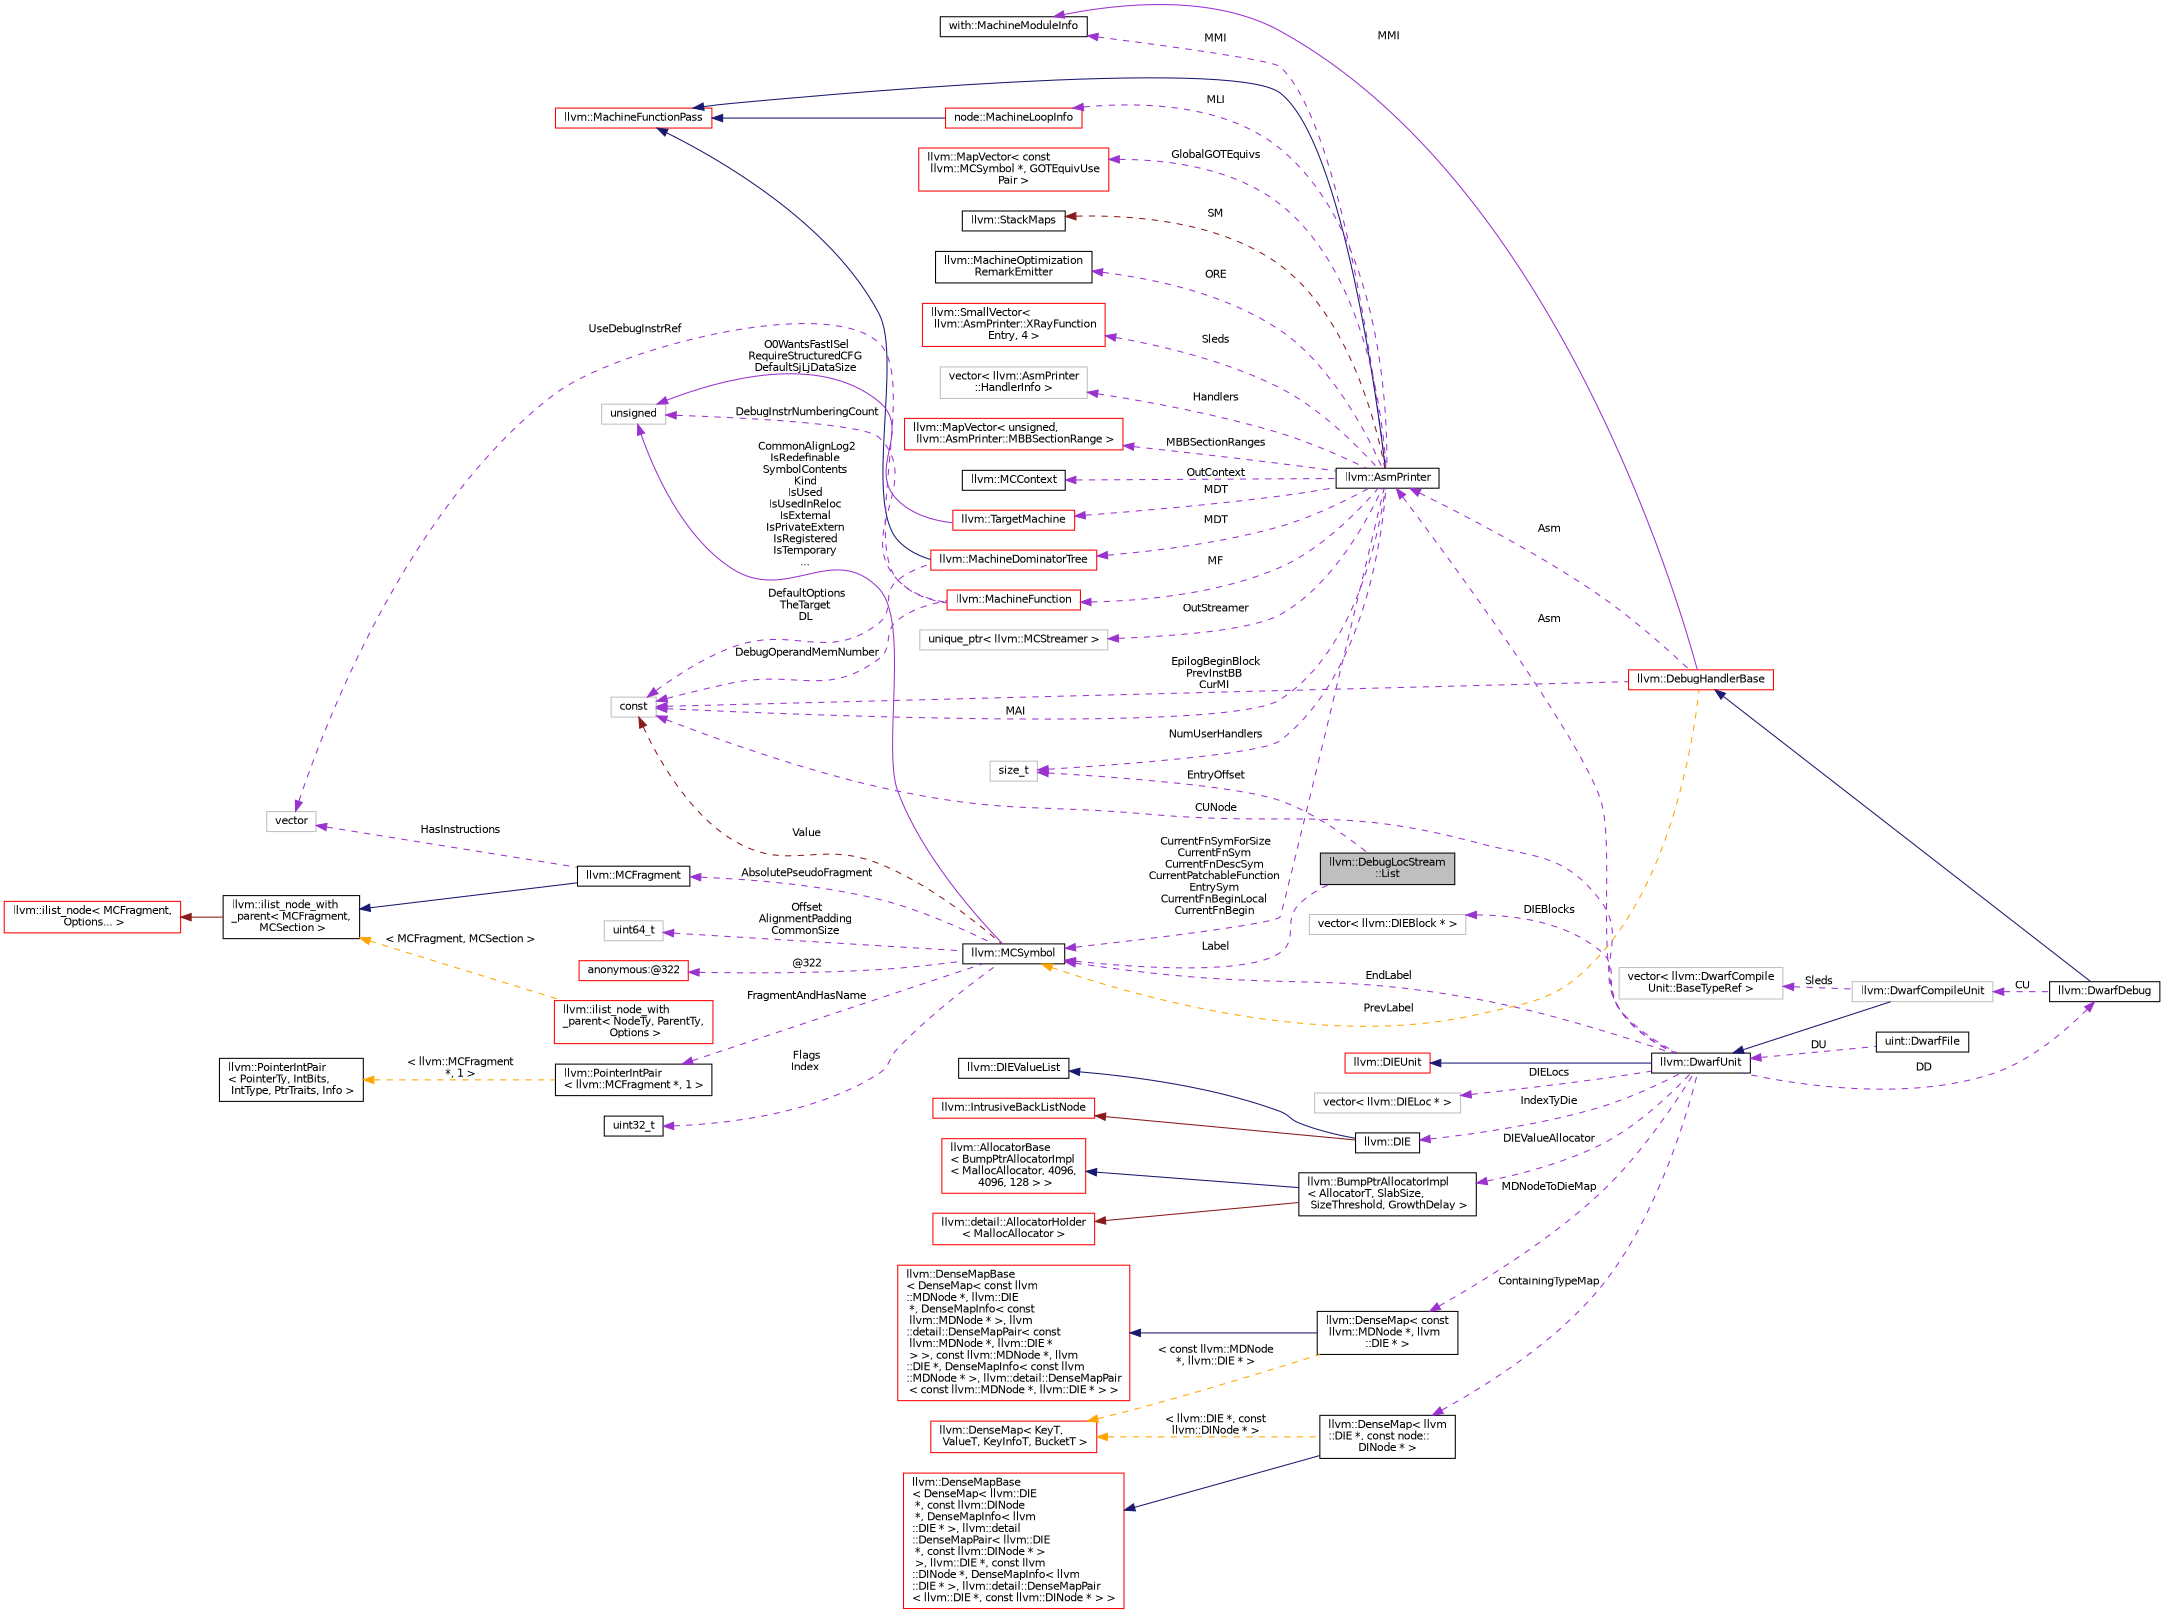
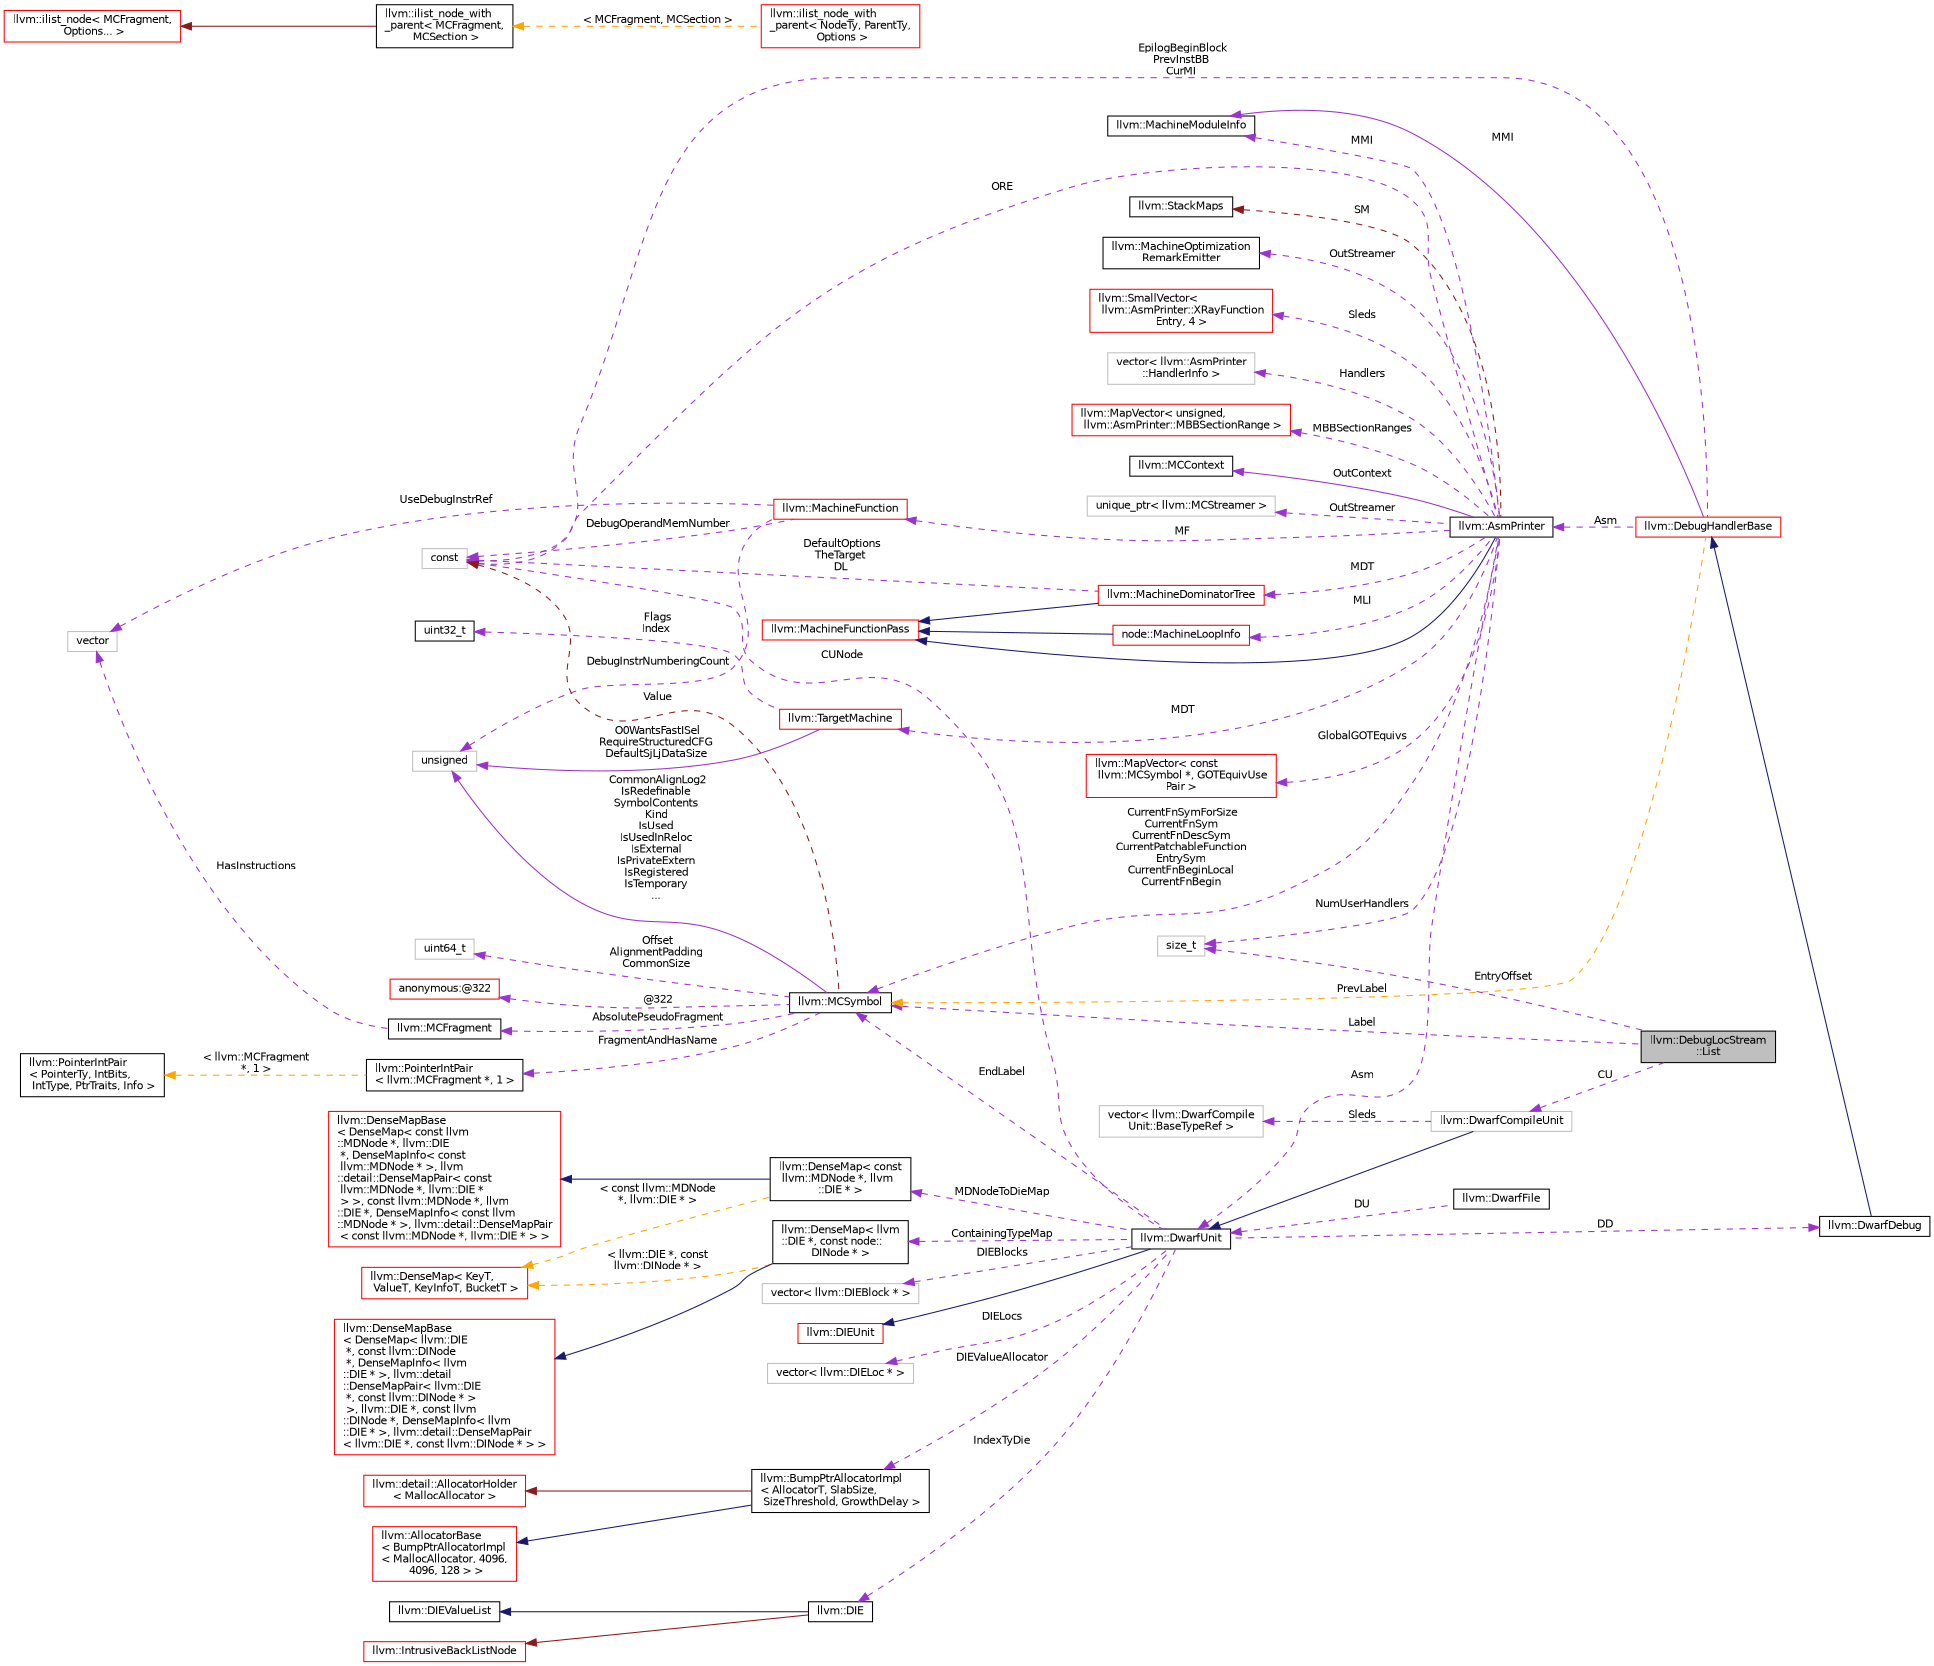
  digraph {
    rankdir=LR
    node [color=black fontname=Helvetica fontsize=10 shape=record]
    edge [color=darkorchid3 dir=back fontname=Helvetica fontsize=10 labelfontname=Helvetica labelfontsize=10 style=dashed]
    n1 [fillcolor=grey75 fontcolor=black height=0.2 label="llvm::DebugLocStream\l::List" style=filled width=0.4]
    n2 [color=grey75 height=0.2 label="llvm::DwarfCompileUnit" width=0.4]
    n3 [height=0.2 label="llvm::DwarfUnit" width=0.4]
-   n4 [height=0.2 label="uint::DwarfFile" width=0.4]
+   n4 [height=0.2 label="llvm::DwarfFile" width=0.4]
    n5 [color=red height=0.2 label="llvm::DIEUnit" width=0.4]
    n6 [color=grey75 height=0.2 label="vector\< llvm::DIELoc * \>" width=0.4]
    n7 [height=0.2 label="llvm::BumpPtrAllocatorImpl\l\< AllocatorT, SlabSize,\l SizeThreshold, GrowthDelay \>" width=0.4]
    n8 [color=red height=0.2 label="llvm::AllocatorBase\l\< BumpPtrAllocatorImpl\l\< MallocAllocator, 4096,\l 4096, 128 \> \>" width=0.4]
    n9 [color=red height=0.2 label="llvm::detail::AllocatorHolder\l\< MallocAllocator \>" width=0.4]
    n10 [height=0.2 label="llvm::DwarfDebug" width=0.4]
    n11 [color=red height=0.2 label="llvm::DebugHandlerBase" width=0.4]
-   n12 [height=0.2 label="with::MachineModuleInfo" width=0.4]
+   n12 [height=0.2 label="llvm::MachineModuleInfo" width=0.4]
    n13 [height=0.2 label="llvm::AsmPrinter" width=0.4]
    n14 [color=red height=0.2 label="llvm::MachineFunctionPass" width=0.4]
    n15 [color=red height=0.2 label="node::MachineLoopInfo" width=0.4]
    n16 [color=red height=0.2 label="llvm::MachineDominatorTree" width=0.4]
    n17 [height=0.2 label="llvm::StackMaps" width=0.4]
    n18 [height=0.2 label="llvm::MachineOptimization\lRemarkEmitter" width=0.4]
    n19 [color=red height=0.2 label="llvm::MachineFunction" width=0.4]
    n20 [color=grey75 height=0.2 label=vector width=0.4]
    n21 [height=0.2 label="llvm::MCFragment" width=0.4]
    n22 [height=0.2 label="llvm::MCSymbol" width=0.4]
    n23 [color=grey75 height=0.2 label=const width=0.4]
    n24 [color=red height=0.2 label="llvm::TargetMachine" width=0.4]
    n25 [color=grey75 height=0.2 label=unsigned width=0.4]
    n26 [color=red height=0.2 label="llvm::SmallVector\<\l llvm::AsmPrinter::XRayFunction\lEntry, 4 \>" width=0.4]
    n27 [color=grey75 height=0.2 label="vector\< llvm::AsmPrinter\l::HandlerInfo \>" width=0.4]
    n28 [color=red height=0.2 label="llvm::MapVector\< unsigned,\l llvm::AsmPrinter::MBBSectionRange \>" width=0.4]
    n29 [color=grey75 height=0.2 label=uint64_t width=0.4]
    n30 [color=red height=0.2 label="anonymous:@322" width=0.4]
    n31 [height=0.2 label="llvm::ilist_node_with\l_parent\< MCFragment,\l MCSection \>" width=0.4]
    n32 [color=red height=0.2 label="llvm::ilist_node_with\l_parent\< NodeTy, ParentTy,\l Options \>" width=0.4]
    n33 [color=red height=0.2 label="llvm::ilist_node\< MCFragment,\l Options... \>" width=0.4]
    n34 [height=0.2 label="llvm::PointerIntPair\l\< llvm::MCFragment *, 1 \>" width=0.4]
    n35 [height=0.2 label="llvm::PointerIntPair\l\< PointerTy, IntBits,\l IntType, PtrTraits, Info \>" width=0.4]
    n36 [height=0.2 label=uint32_t width=0.4]
    n37 [height=0.2 label="llvm::MCContext" width=0.4]
    n38 [color=grey75 height=0.2 label="unique_ptr\< llvm::MCStreamer \>" width=0.4]
    n39 [color=grey75 height=0.2 label=size_t width=0.4]
    n40 [color=red height=0.2 label="llvm::MapVector\< const\l llvm::MCSymbol *, GOTEquivUse\lPair \>" width=0.4]
    n41 [height=0.2 label="llvm::DIE" width=0.4]
    n42 [color=red height=0.2 label="llvm::IntrusiveBackListNode" width=0.4]
    n43 [height=0.2 label="llvm::DIEValueList" width=0.4]
    n44 [height=0.2 label="llvm::DenseMap\< const\l llvm::MDNode *, llvm\l::DIE * \>" width=0.4]
    n45 [color=red height=0.2 label="llvm::DenseMapBase\l\< DenseMap\< const llvm\l::MDNode *, llvm::DIE\l *, DenseMapInfo\< const\l llvm::MDNode * \>, llvm\l::detail::DenseMapPair\< const\l llvm::MDNode *, llvm::DIE *\l \> \>, const llvm::MDNode *, llvm\l::DIE *, DenseMapInfo\< const llvm\l::MDNode * \>, llvm::detail::DenseMapPair\l\< const llvm::MDNode *, llvm::DIE * \> \>" width=0.4]
    n46 [color=red height=0.2 label="llvm::DenseMap\< KeyT,\l ValueT, KeyInfoT, BucketT \>" width=0.4]
    n47 [height=0.2 label="llvm::DenseMap\< llvm\l::DIE *, const node::\lDINode * \>" width=0.4]
    n48 [color=red height=0.2 label="llvm::DenseMapBase\l\< DenseMap\< llvm::DIE\l *, const llvm::DINode\l *, DenseMapInfo\< llvm\l::DIE * \>, llvm::detail\l::DenseMapPair\< llvm::DIE\l *, const llvm::DINode * \>\l \>, llvm::DIE *, const llvm\l::DINode *, DenseMapInfo\< llvm\l::DIE * \>, llvm::detail::DenseMapPair\l\< llvm::DIE *, const llvm::DINode * \> \>" width=0.4]
    n49 [color=grey75 height=0.2 label="vector\< llvm::DIEBlock * \>" width=0.4]
    n50 [color=grey75 height=0.2 label="vector\< llvm::DwarfCompile\lUnit::BaseTypeRef \>" width=0.4]
-   n2 -> n10 [label=" CU"]
+   n2 -> n1 [label=" CU"]
    n3 -> n2 [color=midnightblue style=solid]
    n3 -> n4 [label=" DU"]
    n5 -> n3 [color=midnightblue style=solid]
    n6 -> n3 [label=" DIELocs"]
    n7 -> n3 [label=" DIEValueAllocator"]
    n8 -> n7 [color=midnightblue style=solid]
    n9 -> n7 [color=firebrick4 style=solid]
    n10 -> n3 [label=" DD"]
    n11 -> n10 [color=midnightblue style=solid]
    n12 -> n11 [label=" MMI" style=solid]
    n12 -> n13 [label=" MMI"]
-   n13 -> n3 [label=" Asm"]
+   n3 -> n13 [label=" Asm"]
    n13 -> n11 [label=" Asm"]
    n14 -> n13 [color=midnightblue style=solid]
    n14 -> n15 [color=midnightblue style=solid]
    n14 -> n16 [color=midnightblue style=solid]
    n15 -> n13 [label=" MLI"]
    n16 -> n13 [label=" MDT"]
    n17 -> n13 [color=firebrick4 label=" SM"]
-   n18 -> n13 [label=" ORE"]
+   n18 -> n13 [label=" OutStreamer"]
    n19 -> n13 [label=" MF"]
    n20 -> n19 [label=" UseDebugInstrRef"]
    n20 -> n21 [label=" HasInstructions"]
    n21 -> n22 [label=" AbsolutePseudoFragment"]
    n22 -> n1 [label=" Label"]
    n22 -> n3 [label=" EndLabel"]
    n22 -> n11 [color=orange label=" PrevLabel"]
    n22 -> n13 [label=" CurrentFnSymForSize\nCurrentFnSym\nCurrentFnDescSym\nCurrentPatchableFunction\lEntrySym\nCurrentFnBeginLocal\nCurrentFnBegin"]
    n23 -> n3 [label=" CUNode"]
    n23 -> n11 [label=" EpilogBeginBlock\nPrevInstBB\nCurMI"]
-   n23 -> n13 [label=" MAI"]
+   n23 -> n13 [label=" ORE"]
    n23 -> n16 [label=" DefaultOptions\nTheTarget\nDL"]
    n23 -> n19 [label=" DebugOperandMemNumber"]
    n23 -> n22 [color=firebrick4 label=" Value"]
    n24 -> n13 [label=" MDT"]
    n25 -> n19 [label=" DebugInstrNumberingCount"]
    n25 -> n22 [label=" CommonAlignLog2\nIsRedefinable\nSymbolContents\nKind\nIsUsed\nIsUsedInReloc\nIsExternal\nIsPrivateExtern\nIsRegistered\nIsTemporary\n..." style=solid]
    n25 -> n24 [label=" O0WantsFastISel\nRequireStructuredCFG\nDefaultSjLjDataSize" style=solid]
    n26 -> n13 [label=" Sleds"]
    n27 -> n13 [label=" Handlers"]
    n28 -> n13 [label=" MBBSectionRanges"]
    n29 -> n22 [label=" Offset\nAlignmentPadding\nCommonSize"]
    n30 -> n22 [label=" @322"]
-   n31 -> n21 [color=midnightblue style=solid]
    n31 -> n32 [color=orange label=" \< MCFragment, MCSection \>"]
    n33 -> n31 [color=firebrick4 style=solid]
    n34 -> n22 [label=" FragmentAndHasName"]
    n35 -> n34 [color=orange label=" \< llvm::MCFragment\l *, 1 \>"]
-   n36 -> n22 [label=" Flags\nIndex"]
-   n37 -> n13 [label=" OutContext"]
+   n36 -> n24 [label=" Flags\nIndex"]
+   n37 -> n13 [label=" OutContext" style=solid]
    n38 -> n13 [label=" OutStreamer"]
    n39 -> n1 [label=" EntryOffset"]
    n39 -> n13 [label=" NumUserHandlers"]
    n40 -> n13 [label=" GlobalGOTEquivs"]
    n41 -> n3 [label=" IndexTyDie"]
    n42 -> n41 [color=firebrick4 style=solid]
    n43 -> n41 [color=midnightblue style=solid]
    n44 -> n3 [label=" MDNodeToDieMap"]
    n45 -> n44 [color=midnightblue style=solid]
    n46 -> n44 [color=orange label=" \< const llvm::MDNode\l *, llvm::DIE * \>"]
    n46 -> n47 [color=orange label=" \< llvm::DIE *, const\l llvm::DINode * \>"]
    n47 -> n3 [label=" ContainingTypeMap"]
    n48 -> n47 [color=midnightblue style=solid]
    n49 -> n3 [label=" DIEBlocks"]
    n50 -> n2 [label=" Sleds"]
  }
